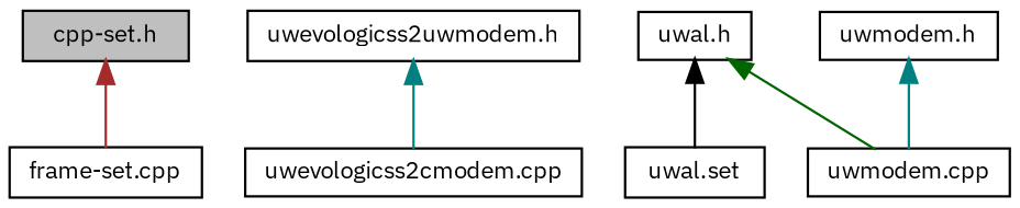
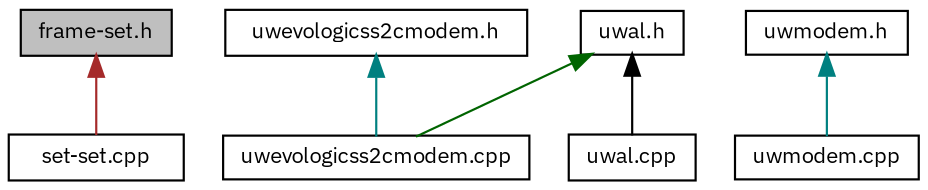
  digraph {
    fontname="IBM Plex Sans"
    node [color=black fillcolor=white fontname="IBM Plex Sans" fontsize=10 shape=record style=filled]
    edge [color=teal dir=back fontname="IBM Plex Sans" fontsize=10 labelfontname=Helvetica labelfontsize=10 style=solid]
-   n1 [fillcolor=grey75 fontcolor=black height=0.2 label="cpp-set.h" width=0.4]
-   n2 [height=0.2 label="frame-set.cpp" width=0.4]
+   n1 [fillcolor=grey75 fontcolor=black height=0.2 label="frame-set.h" width=0.4]
+   n2 [height=0.2 label="set-set.cpp" width=0.4]
    n3 [height=0.2 label="uwal.h" width=0.4]
-   n4 [height=0.2 label="uwal.set" width=0.4]
+   n4 [height=0.2 label="uwal.cpp" width=0.4]
    n5 [height=0.2 label="uwevologicss2cmodem.cpp" width=0.4]
    n6 [height=0.2 label="uwmodem.h" width=0.4]
    n7 [height=0.2 label="uwmodem.cpp" width=0.4]
-   n8 [height=0.2 label="uwevologicss2uwmodem.h" width=0.4]
+   n8 [height=0.2 label="uwevologicss2cmodem.h" width=0.4]
    n1 -> n2 [color=brown]
    n3 -> n4 [color=black]
-   n3 -> n7 [color=darkgreen]
+   n3 -> n5 [color=darkgreen]
    n6 -> n7
    n8 -> n5
  }
